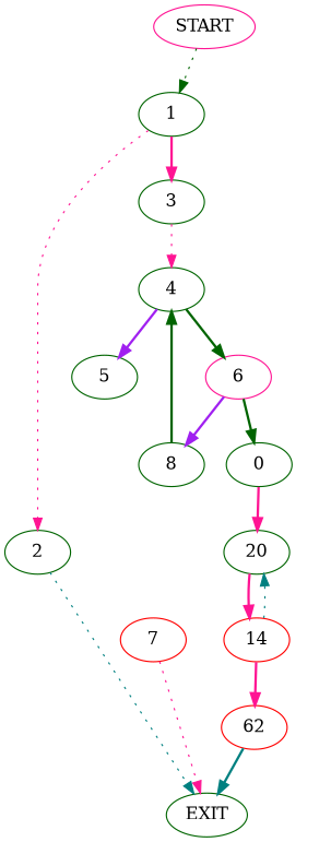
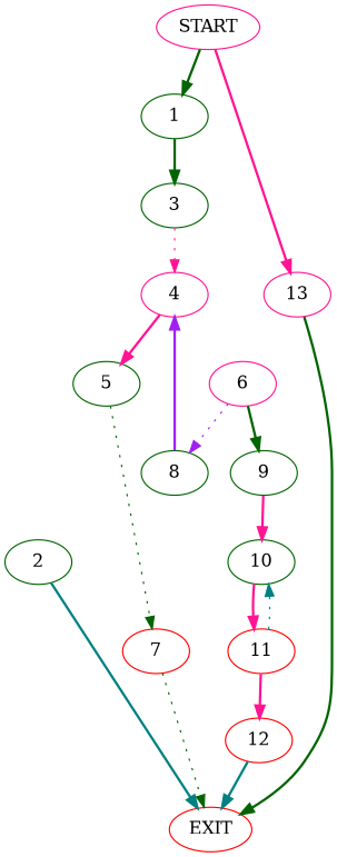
  digraph {
    node [color=darkgreen]
    edge [color=deeppink style=bold]
    n1 [color=deeppink label=START]
    1
+   13 [color=deeppink]
    2
    3
-   n6 [label=EXIT]
-   4
+   n6 [color=red label=EXIT]
+   4 [color=deeppink]
    5
    6 [color=deeppink]
    7 [color=red]
    8
-   9 [label=0]
-   10 [label=20]
-   11 [color=red label=14]
-   12 [color=red label=62]
-   n1 -> 1 [color=darkgreen style=dotted]
-   1 -> 2 [style=dotted]
-   1 -> 3
-   2 -> n6 [color=teal style=dotted]
+   9
+   10
+   11 [color=red]
+   12 [color=red]
+   n1 -> 1 [color=darkgreen]
+   n1 -> 13
+   1 -> 3 [color=darkgreen]
+   13 -> n6 [color=darkgreen]
+   2 -> n6 [color=teal]
    3 -> 4 [style=dotted]
-   4 -> 5 [color=purple]
-   4 -> 6 [color=darkgreen]
-   6 -> 8 [color=purple]
+   4 -> 5
+   5 -> 7 [color=darkgreen style=dotted]
+   6 -> 8 [color=purple style=dotted]
    6 -> 9 [color=darkgreen]
-   7 -> n6 [style=dotted]
-   8 -> 4 [color=darkgreen]
+   7 -> n6 [color=darkgreen style=dotted]
+   8 -> 4 [color=purple]
    9 -> 10
    10 -> 11
    11 -> 10 [color=teal style=dotted]
    11 -> 12
    12 -> n6 [color=teal]
  }
